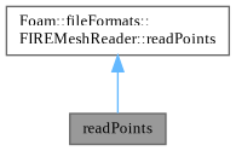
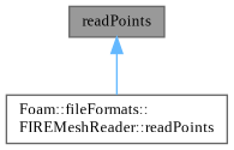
  digraph {
    rankdir=TB
    fontname="Liberation Serif"
    node [fontname="Liberation Serif" fontsize=10 shape=box style=filled]
    n1 [color=gray40 fillcolor=grey60 fontcolor=black height=0.2 label=readPoints width=0.4]
    n2 [color=grey40 fillcolor=white height=0.2 label="Foam::fileFormats::\lFIREMeshReader::readPoints" width=0.4]
-   n2 -> n1 [color=steelblue1 dir=back fontname="Liberation Serif" fontsize=10 labelfontname=Helvetica labelfontsize=10 style=solid]
+   n1 -> n2 [color=steelblue1 dir=back fontname="Liberation Serif" fontsize=10 labelfontname=Helvetica labelfontsize=10 style=solid]
  }
